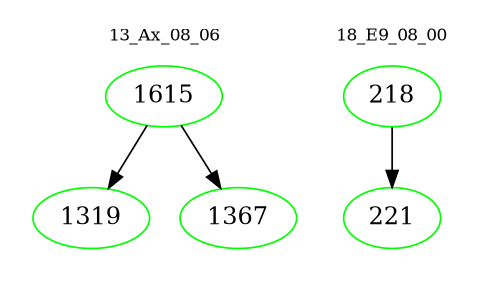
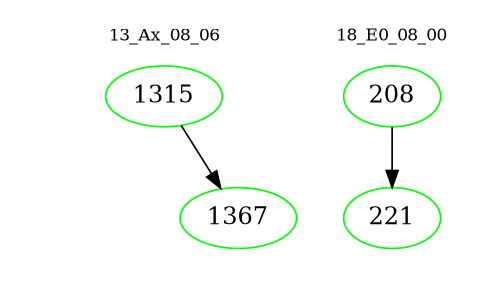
  digraph {
    node [color=green]
    edge [color=black]
-   n1 [label=1615]
-   n2 [label=1319]
+   n1 [label=1315]
    n3 [label=1367]
-   n4 [label=218]
+   n4 [label=208]
    n5 [label=221]
    subgraph cluster_1 {
      color=white
      fontsize=10
      label="13_Ax_08_06"
      n1
-     n2
      n3
    }
    subgraph cluster_2 {
      color=white
      fontsize=10
-     label="18_E9_08_00"
+     label="18_E0_08_00"
      n4
      n5
    }
-   n1 -> n2
    n1 -> n3
    n4 -> n5
  }
